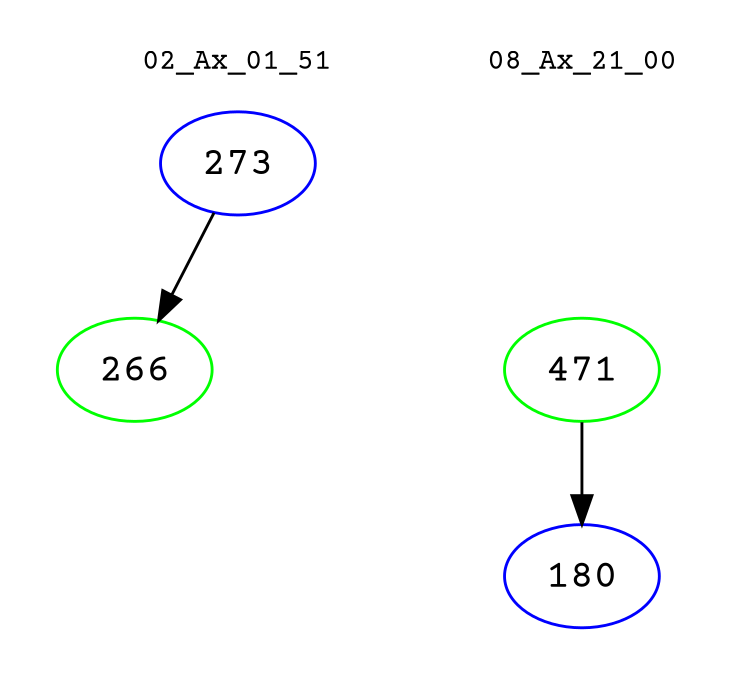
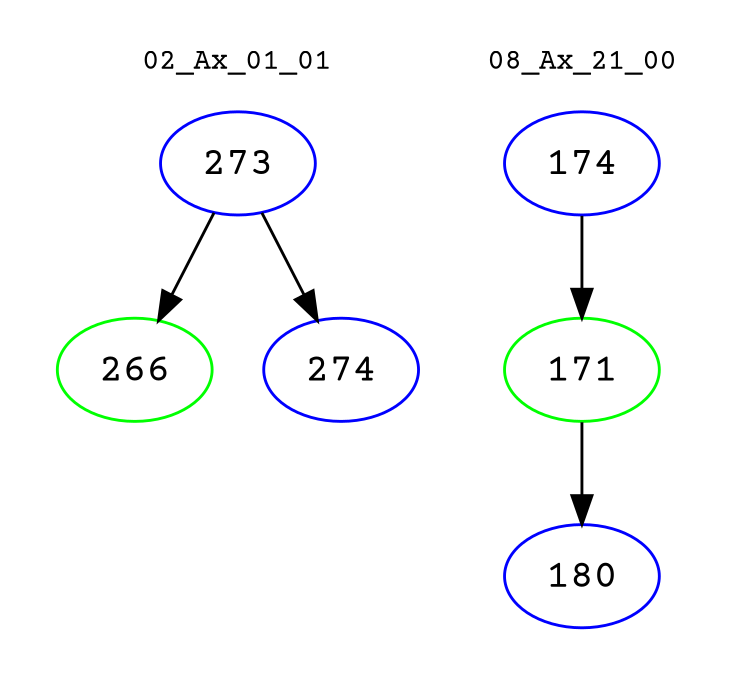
  digraph {
    fontname="Courier Prime"
    node [color=blue fontname="Courier Prime"]
    edge [color=black fontname="Courier Prime"]
    n1 [label=273]
    n2 [color=green label=266]
-   n5 [color=green label=471]
+   n3 [label=274]
+   n4 [label=174]
+   n5 [color=green label=171]
    n6 [label=180]
    subgraph cluster_1 {
      color=white
      fontsize=10
-     label="02_Ax_01_51"
+     label="02_Ax_01_01"
      n1
      n2
+     n3
    }
    subgraph cluster_2 {
      color=white
      fontsize=10
      label="08_Ax_21_00"
+     n4
      n5
      n6
    }
    n1 -> n2
+   n1 -> n3
+   n4 -> n5
    n5 -> n6
  }
